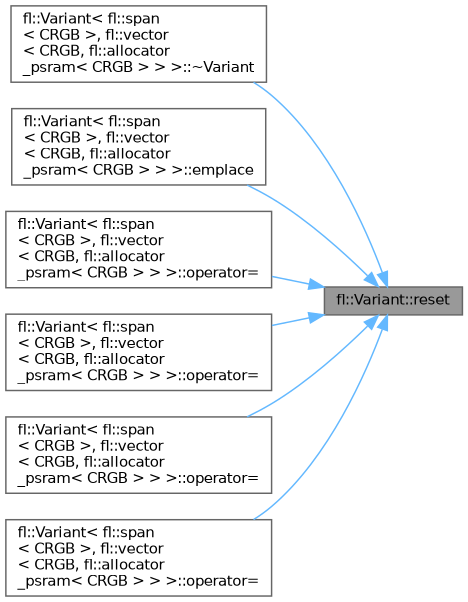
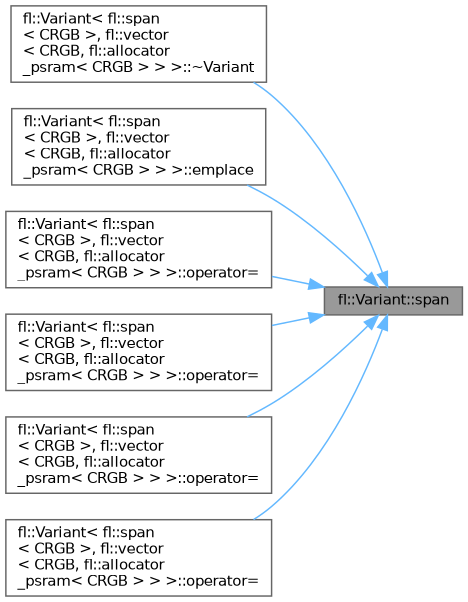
  digraph {
    rankdir=RL
    node [color=grey40 fillcolor=white fontname=Helvetica fontsize=10 shape=box style=filled]
    edge [color=steelblue1 dir=back fontname=Helvetica fontsize=10 labelfontname=Helvetica labelfontsize=10 style=solid]
-   n1 [color=gray40 fillcolor=grey60 fontcolor=black height=0.2 label="fl::Variant::reset" width=0.4]
+   n1 [color=gray40 fillcolor=grey60 fontcolor=black height=0.2 label="fl::Variant::span" width=0.4]
    n2 [height=0.2 label="fl::Variant\< fl::span\l\< CRGB \>, fl::vector\l\< CRGB, fl::allocator\l_psram\< CRGB \> \> \>::~Variant" width=0.4]
    n3 [height=0.2 label="fl::Variant\< fl::span\l\< CRGB \>, fl::vector\l\< CRGB, fl::allocator\l_psram\< CRGB \> \> \>::emplace" width=0.4]
    n4 [height=0.2 label="fl::Variant\< fl::span\l\< CRGB \>, fl::vector\l\< CRGB, fl::allocator\l_psram\< CRGB \> \> \>::operator=" width=0.4]
    n5 [height=0.2 label="fl::Variant\< fl::span\l\< CRGB \>, fl::vector\l\< CRGB, fl::allocator\l_psram\< CRGB \> \> \>::operator=" width=0.4]
    n6 [height=0.2 label="fl::Variant\< fl::span\l\< CRGB \>, fl::vector\l\< CRGB, fl::allocator\l_psram\< CRGB \> \> \>::operator=" width=0.4]
    n7 [height=0.2 label="fl::Variant\< fl::span\l\< CRGB \>, fl::vector\l\< CRGB, fl::allocator\l_psram\< CRGB \> \> \>::operator=" width=0.4]
    n1 -> n2
    n1 -> n3
    n1 -> n4
    n1 -> n5
    n1 -> n6
    n1 -> n7
  }
